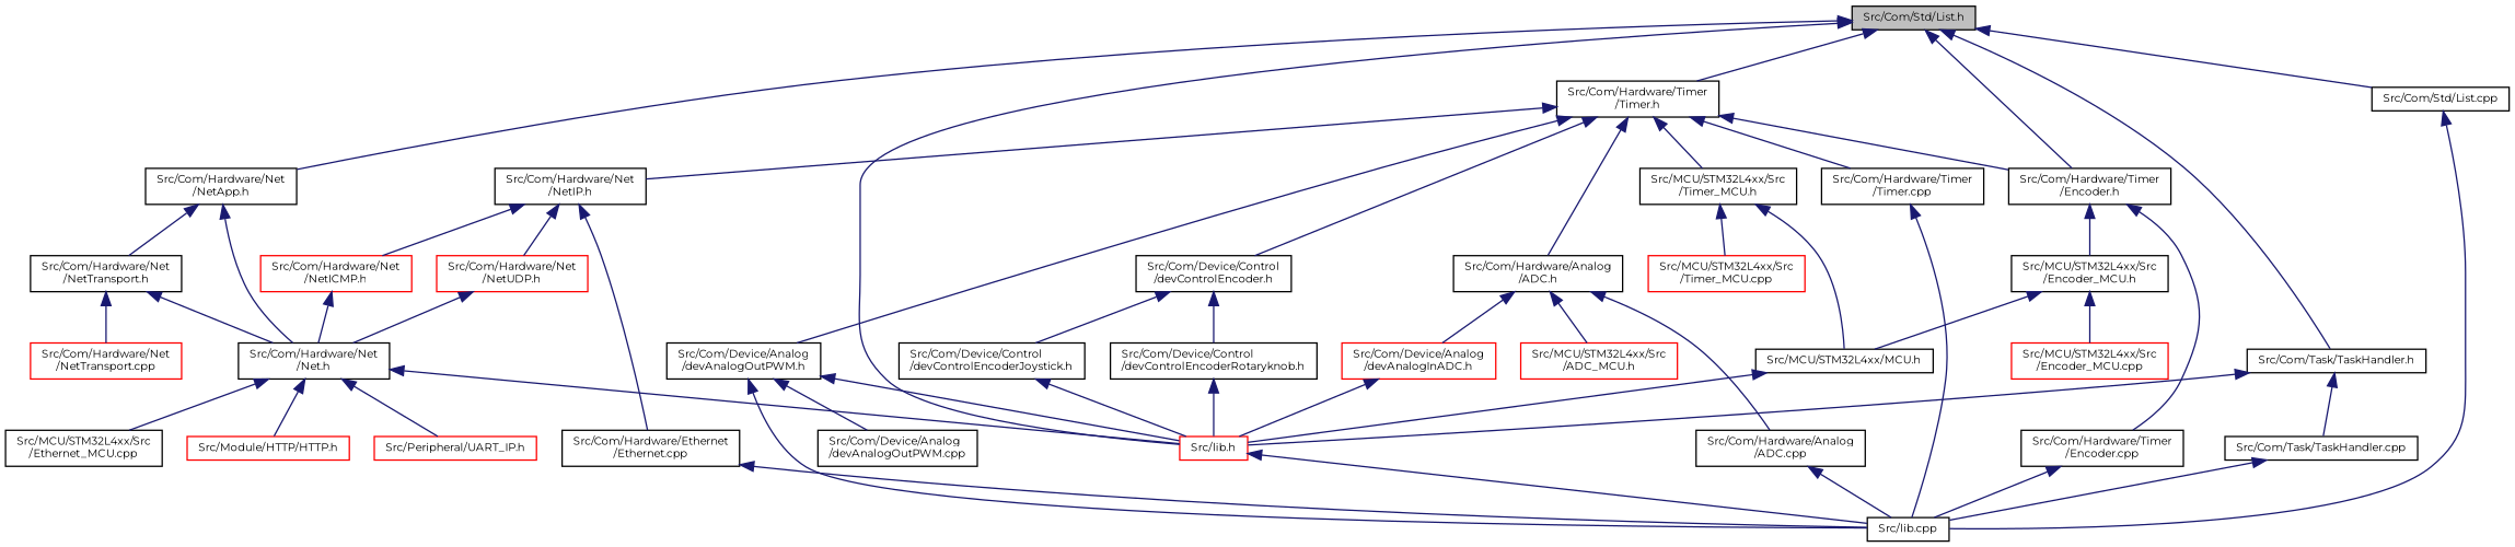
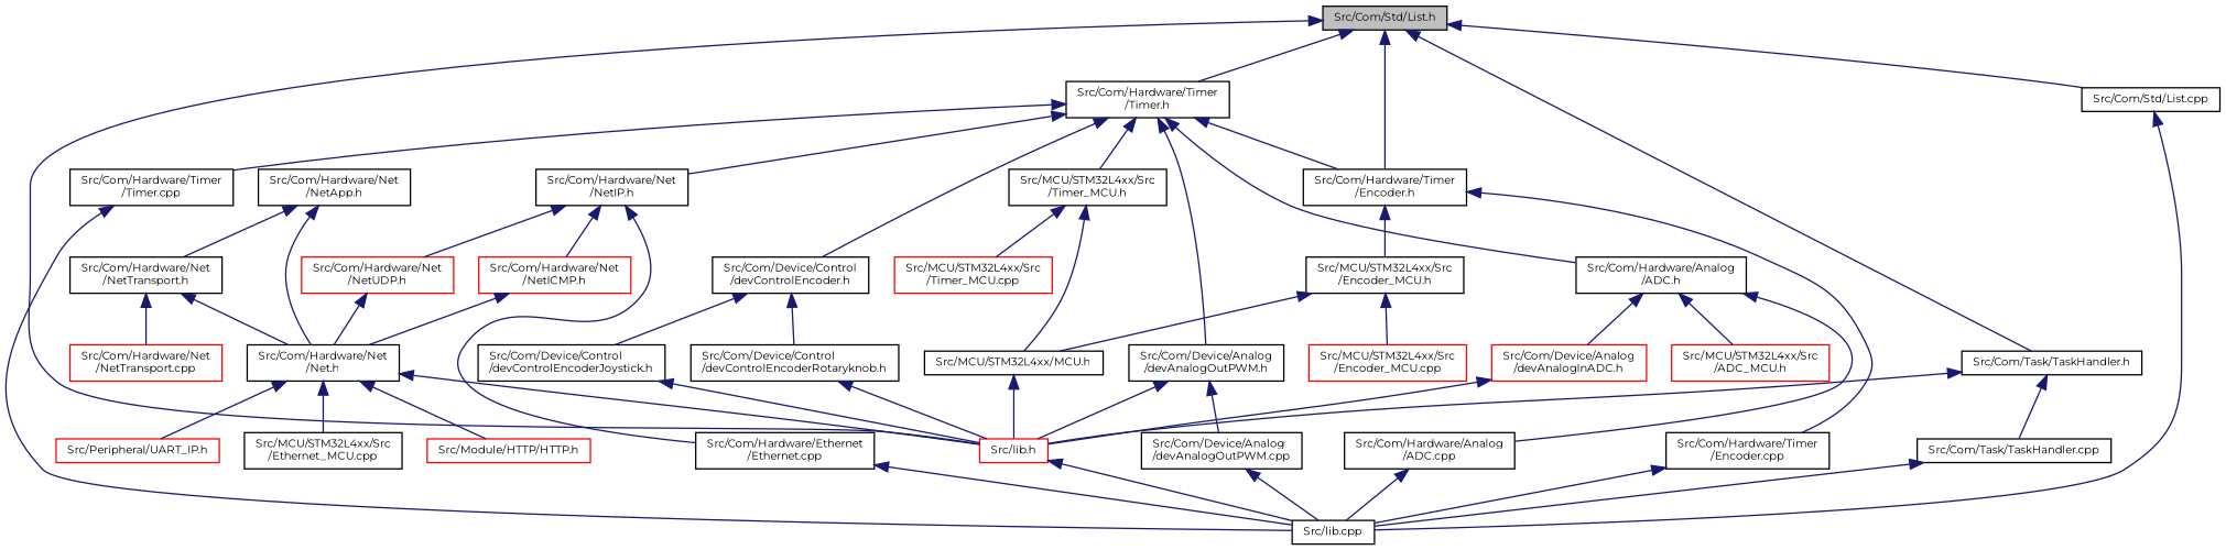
  digraph {
    fontname=Montserrat
    node [color=black fillcolor=white fontname=Montserrat fontsize=8 shape=record style=filled]
    edge [color=midnightblue dir=back fontname=Montserrat fontsize=8 labelfontname=Sans labelfontsize=8 style=solid]
    n1 [fillcolor=grey75 fontcolor=black height=0.2 label="Src/Com/Std/List.h" width=0.4]
    n2 [height=0.2 label="Src/Com/Hardware/Net\l/NetApp.h" width=0.4]
    n3 [color=red height=0.2 label="Src/lib.h" width=0.4]
    n4 [height=0.2 label="Src/Com/Task/TaskHandler.h" width=0.4]
    n5 [height=0.2 label="Src/Com/Hardware/Timer\l/Encoder.h" width=0.4]
    n6 [height=0.2 label="Src/Com/Hardware/Timer\l/Timer.h" width=0.4]
    n7 [height=0.2 label="Src/Com/Std/List.cpp" width=0.4]
    n8 [height=0.2 label="Src/Com/Hardware/Net\l/Net.h" width=0.4]
    n9 [height=0.2 label="Src/Com/Hardware/Net\l/NetTransport.h" width=0.4]
    n10 [height=0.2 label="Src/lib.cpp" width=0.4]
    n11 [height=0.2 label="Src/Com/Task/TaskHandler.cpp" width=0.4]
    n12 [height=0.2 label="Src/Com/Hardware/Timer\l/Encoder.cpp" width=0.4]
    n13 [height=0.2 label="Src/MCU/STM32L4xx/Src\l/Encoder_MCU.h" width=0.4]
    n14 [height=0.2 label="Src/Com/Hardware/Net\l/NetIP.h" width=0.4]
    n15 [height=0.2 label="Src/Com/Device/Analog\l/devAnalogOutPWM.h" width=0.4]
    n16 [height=0.2 label="Src/Com/Device/Control\l/devControlEncoder.h" width=0.4]
    n17 [height=0.2 label="Src/Com/Hardware/Analog\l/ADC.h" width=0.4]
    n18 [height=0.2 label="Src/Com/Hardware/Timer\l/Timer.cpp" width=0.4]
    n19 [height=0.2 label="Src/MCU/STM32L4xx/Src\l/Timer_MCU.h" width=0.4]
    n20 [height=0.2 label="Src/MCU/STM32L4xx/Src\l/Ethernet_MCU.cpp" width=0.4]
    n21 [color=red height=0.2 label="Src/Module/HTTP/HTTP.h" width=0.4]
    n22 [color=red height=0.2 label="Src/Peripheral/UART_IP.h" width=0.4]
    n23 [color=red height=0.2 label="Src/Com/Hardware/Net\l/NetTransport.cpp" width=0.4]
    n24 [color=red height=0.2 label="Src/MCU/STM32L4xx/Src\l/Encoder_MCU.cpp" width=0.4]
    n25 [height=0.2 label="Src/MCU/STM32L4xx/MCU.h" width=0.4]
    n26 [color=red height=0.2 label="Src/Com/Hardware/Net\l/NetUDP.h" width=0.4]
    n27 [color=red height=0.2 label="Src/Com/Hardware/Net\l/NetICMP.h" width=0.4]
    n28 [height=0.2 label="Src/Com/Hardware/Ethernet\l/Ethernet.cpp" width=0.4]
    n29 [height=0.2 label="Src/Com/Device/Analog\l/devAnalogOutPWM.cpp" width=0.4]
    n30 [height=0.2 label="Src/Com/Device/Control\l/devControlEncoderJoystick.h" width=0.4]
    n31 [height=0.2 label="Src/Com/Device/Control\l/devControlEncoderRotaryknob.h" width=0.4]
    n32 [color=red height=0.2 label="Src/Com/Device/Analog\l/devAnalogInADC.h" width=0.4]
    n33 [height=0.2 label="Src/Com/Hardware/Analog\l/ADC.cpp" width=0.4]
    n34 [color=red height=0.2 label="Src/MCU/STM32L4xx/Src\l/ADC_MCU.h" width=0.4]
    n35 [color=red height=0.2 label="Src/MCU/STM32L4xx/Src\l/Timer_MCU.cpp" width=0.4]
-   n1 -> n2
    n1 -> n3
    n1 -> n4
    n1 -> n5
    n1 -> n6
    n1 -> n7
    n2 -> n8
    n2 -> n9
    n3 -> n10
    n4 -> n3
    n4 -> n11
    n5 -> n12
    n5 -> n13
    n6 -> n5
    n6 -> n14
    n6 -> n15
    n6 -> n16
    n6 -> n17
    n6 -> n18
    n6 -> n19
    n7 -> n10
    n8 -> n3
    n8 -> n20
    n8 -> n21
    n8 -> n22
    n9 -> n8
    n9 -> n23
    n11 -> n10
    n12 -> n10
    n13 -> n24
    n13 -> n25
    n14 -> n26
    n14 -> n27
    n14 -> n28
    n15 -> n3
    n15 -> n29
    n16 -> n30
    n16 -> n31
    n17 -> n32
    n17 -> n33
    n17 -> n34
    n18 -> n10
    n19 -> n25
    n19 -> n35
    n25 -> n3
    n26 -> n8
    n27 -> n8
    n28 -> n10
-   n15 -> n10
+   n29 -> n10
    n30 -> n3
    n31 -> n3
    n32 -> n3
    n33 -> n10
  }
